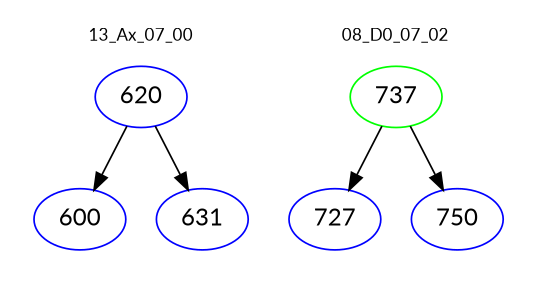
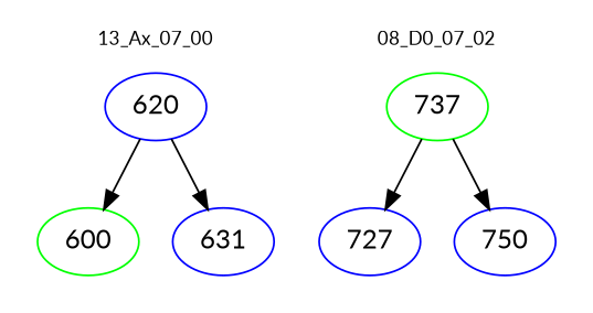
  digraph {
    fontname=Lato
    node [color=blue fontname=Lato]
    edge [color=black fontname=Lato]
    n1 [label=620]
-   n2 [label=600]
+   n2 [color=green label=600]
    n3 [label=631]
    n4 [color=green label=737]
    n5 [label=727]
    n6 [label=750]
    subgraph cluster_1 {
      color=white
      fontsize=10
      label="13_Ax_07_00"
      n1
      n2
      n3
    }
    subgraph cluster_2 {
      color=white
      fontsize=10
      label="08_D0_07_02"
      n4
      n5
      n6
    }
    n1 -> n2
    n1 -> n3
    n4 -> n5
    n4 -> n6
  }
